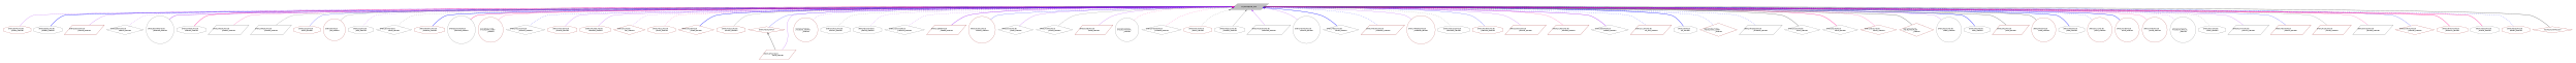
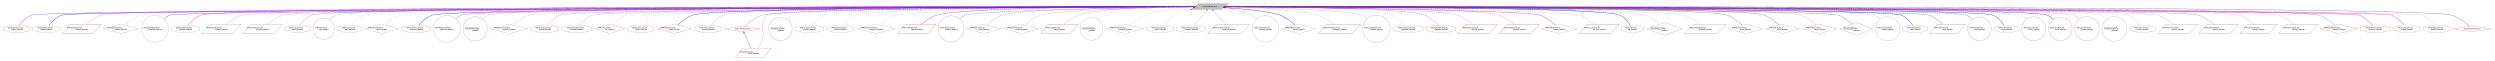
  digraph {
    fontname="Comic Neue"
    node [color=brown fillcolor=white fontname="Comic Neue" fontsize=10 shape=octagon style=filled]
    edge [color=purple dir=back fontname="Comic Neue" fontsize=10 labelfontname=Helvetica labelfontsize=10 style=solid]
    n1 [color=gray40 fillcolor=grey75 fontcolor=black height=0.2 label="sys/include/saul_reg.h" shape=parallelogram width=0.4]
    n2 [height=0.2 label="drivers/ad7746/include\l/ad7746_params.h" width=0.4]
    n3 [color=gray40 height=0.2 label="drivers/adcxx1c/include\l/adcxx1c_params.h" width=0.4]
    n4 [height=0.2 label="drivers/ads101x/include\l/ads101x_params.h" shape=parallelogram width=0.4]
    n5 [color=gray40 height=0.2 label="drivers/adxl345/include\l/adxl345_params.h" shape=diamond width=0.4]
    n6 [color=gray40 height=0.2 label="drivers/apds99xx/include\l/apds99xx_params.h" shape=circle width=0.4]
    n7 [color=gray40 height=0.2 label="drivers/bme680/include\l/bme680_params.h" width=0.4]
    n8 [color=gray40 height=0.2 label="drivers/bmp180/include\l/bmp180_params.h" shape=parallelogram width=0.4]
    n9 [color=gray40 height=0.2 label="drivers/bmx280/include\l/bmx280_params.h" shape=parallelogram width=0.4]
    n10 [height=0.2 label="drivers/ccs811/include\l/ccs811_params.h" width=0.4]
    n11 [height=0.2 label="drivers/dht/include\l/dht_params.h" shape=circle width=0.4]
    n12 [color=gray40 height=0.2 label="drivers/ds18/include\l/ds18_params.h" width=0.4]
    n13 [color=gray40 height=0.2 label="drivers/ds75lx/include\l/ds75lx_params.h" shape=diamond width=0.4]
    n14 [height=0.2 label="drivers/fxos8700/include\l/fxos8700_params.h" width=0.4]
    n15 [color=gray40 height=0.2 label="drivers/gp2y10xx/include\l/gp2y10xx_params.h" shape=circle width=0.4]
    n16 [height=0.2 label="drivers/grove_ledbar\l/include/grove_ledbar\l_params.h" shape=circle width=0.4]
    n17 [color=gray40 height=0.2 label="drivers/hdc1000/include\l/hdc1000_params.h" shape=diamond width=0.4]
    n18 [height=0.2 label="drivers/hm330x/include\l/hm330x_params.h" width=0.4]
    n19 [height=0.2 label="drivers/hmc5883l/include\l/hmc5883l_params.h" width=0.4]
    n20 [height=0.2 label="drivers/hsc/include\l/hsc_params.h" shape=diamond width=0.4]
    n21 [height=0.2 label="drivers/hts221/include\l/hts221_params.h" width=0.4]
    n22 [height=0.2 label="drivers/ina2xx/include\l/ina2xx_params.h" shape=diamond width=0.4]
    n23 [height=0.2 label="drivers/ina3221/include\l/ina3221_params.h" width=0.4]
    n24 [height=0.2 label="drivers/include/servo.h" shape=diamond width=0.4]
    n25 [height=0.2 label="drivers/servo/include\l/servo_params.h" shape=parallelogram width=0.4]
    n26 [height=0.2 label="drivers/io1_xplained\l/include/io1_xplained\l_params.h" shape=circle width=0.4]
    n27 [color=gray40 height=0.2 label="drivers/isl29020/include\l/isl29020_params.h" width=0.4]
    n28 [color=gray40 height=0.2 label="drivers/itg320x/include\l/itg320x_params.h" width=0.4]
    n29 [color=gray40 height=0.2 label="drivers/l3g4200d/include\l/l3g4200d_params.h" shape=diamond width=0.4]
    n30 [height=0.2 label="drivers/l3gxxxx/include\l/l3gxxxx_params.h" shape=parallelogram width=0.4]
    n31 [height=0.2 label="drivers/lis2dh12/include\l/lis2dh12_params.h" shape=circle width=0.4]
    n32 [color=gray40 height=0.2 label="drivers/lis3dh/include\l/lis3dh_params.h" shape=diamond width=0.4]
    n33 [color=gray40 height=0.2 label="drivers/lis3mdl/include\l/lis3mdl_params.h" shape=diamond width=0.4]
    n34 [height=0.2 label="drivers/lpsxxx/include\l/lpsxxx_params.h" shape=parallelogram width=0.4]
    n35 [color=gray40 height=0.2 label="drivers/lsm303dlhc\l/include/lsm303dlhc\l_params.h" shape=circle width=0.4]
    n36 [color=gray40 height=0.2 label="drivers/lsm6dsxx/include\l/lsm6dsxx_params.h" shape=diamond width=0.4]
    n37 [height=0.2 label="drivers/ltc4150/include\l/ltc4150_params.h" width=0.4]
    n38 [color=gray40 height=0.2 label="drivers/mag3110/include\l/mag3110_params.h" width=0.4]
    n39 [color=gray40 height=0.2 label="drivers/max31855/include\l/max31855_params.h" shape=parallelogram width=0.4]
    n40 [color=gray40 height=0.2 label="drivers/mcp47xx/include\l/mcp47xx_params.h" shape=circle width=0.4]
    n41 [color=gray40 height=0.2 label="drivers/mhz19/include\l/mhz19_params.h" shape=diamond width=0.4]
    n42 [height=0.2 label="drivers/mma7660/include\l/mma7660_params.h" shape=parallelogram width=0.4]
    n43 [height=0.2 label="drivers/mma8x5x/include\l/mma8x5x_params.h" shape=circle width=0.4]
    n44 [color=gray40 height=0.2 label="drivers/mpl3115a2/include\l/mpl3115a2_params.h" width=0.4]
    n45 [height=0.2 label="drivers/mpu9x50/include\l/mpu9x50_params.h" width=0.4]
    n46 [height=0.2 label="drivers/opt3001/include\l/opt3001_params.h" shape=parallelogram width=0.4]
    n47 [height=0.2 label="drivers/pca9685/include\l/pca9685_params.h" shape=parallelogram width=0.4]
    n48 [color=gray40 height=0.2 label="drivers/pcf857x/include\l/pcf857x_params.h" shape=diamond width=0.4]
    n49 [height=0.2 label="drivers/ph_oem/include\l/ph_oem_params.h" shape=parallelogram width=0.4]
    n50 [color=gray40 height=0.2 label="drivers/pir/include\l/pir_params.h" width=0.4]
    n51 [height=0.2 label="drivers/pulse_counter\l/include/pulse_counter\l_params.h" shape=diamond width=0.4]
    n52 [color=gray40 height=0.2 label="drivers/qmc5883l/include\l/qmc5883l_params.h" shape=parallelogram width=0.4]
    n53 [color=gray40 height=0.2 label="drivers/scd30/include\l/scd30_params.h" shape=diamond width=0.4]
    n54 [color=gray40 height=0.2 label="drivers/sdp3x/include\l/sdp3x_params.h" shape=diamond width=0.4]
    n55 [height=0.2 label="drivers/sds011/include\l/sds011_params.h" shape=diamond width=0.4]
    n56 [height=0.2 label="drivers/seesaw_soil\l/include/seesaw_soil\l_params.h" shape=diamond width=0.4]
    n57 [color=gray40 height=0.2 label="drivers/sgp30/include\l/sgp30_params.h" shape=circle width=0.4]
    n58 [color=gray40 height=0.2 label="drivers/sht1x/include\l/sht1x_params.h" width=0.4]
    n59 [height=0.2 label="drivers/sht2x/include\l/sht2x_params.h" shape=parallelogram width=0.4]
    n60 [height=0.2 label="drivers/sht3x/include\l/sht3x_params.h" shape=circle width=0.4]
    n61 [color=gray40 height=0.2 label="drivers/shtcx/include\l/shtcx_params.h" width=0.4]
    n62 [height=0.2 label="drivers/si1133/include\l/si1133_params.h" shape=circle width=0.4]
    n63 [height=0.2 label="drivers/si114x/include\l/si114x_params.h" shape=circle width=0.4]
    n64 [height=0.2 label="drivers/si70xx/include\l/si70xx_params.h" shape=circle width=0.4]
    n65 [color=gray40 height=0.2 label="drivers/sm_pwm_01c\l/include/sm_pwm_01c\l_params.h" shape=circle width=0.4]
    n66 [color=gray40 height=0.2 label="drivers/sps30/include\l/sps30_params.h" width=0.4]
    n67 [color=gray40 height=0.2 label="drivers/tcs37727/include\l/tcs37727_params.h" shape=parallelogram width=0.4]
    n68 [height=0.2 label="drivers/tmp00x/include\l/tmp00x_params.h" shape=parallelogram width=0.4]
    n69 [height=0.2 label="drivers/tsl2561/include\l/tsl2561_params.h" shape=parallelogram width=0.4]
    n70 [color=gray40 height=0.2 label="drivers/tsl4531x/include\l/tsl4531x_params.h" shape=parallelogram width=0.4]
    n71 [height=0.2 label="drivers/vcnl40x0/include\l/vcnl40x0_params.h" shape=diamond width=0.4]
    n72 [height=0.2 label="drivers/veml6070/include\l/veml6070_params.h" width=0.4]
    n73 [color=gray40 height=0.2 label="drivers/vl6180x/include\l/vl6180x_params.h" width=0.4]
    n74 [height=0.2 label="drivers/ws281x/include\l/ws281x_params.h" width=0.4]
    n75 [height=0.2 label="sys/include/senml/saul.h" shape=diamond width=0.4]
-   n1 -> n2
+   n1 -> n2 [style=bold]
    n1 -> n3 [color=blue style=bold]
    n1 -> n4
    n1 -> n5 [style=dashed]
    n1 -> n6 [style=bold]
    n1 -> n7 [color=deeppink style=bold]
    n1 -> n8 [color=deeppink]
    n1 -> n9 [color=gray40]
    n1 -> n10 [color=blue]
    n1 -> n11 [color=gray40]
    n1 -> n12 [style=dashed]
    n1 -> n13 [color=gray40 style=dashed]
    n1 -> n14 [color=blue style=bold]
    n1 -> n15 [color=deeppink style=bold]
    n1 -> n16 [color=deeppink]
    n1 -> n17 [color=blue style=dashed]
    n1 -> n18
    n1 -> n19
    n1 -> n20 [style=dashed]
    n1 -> n21 [color=deeppink style=dashed]
    n1 -> n22 [color=blue style=bold]
    n1 -> n23 [color=gray40]
    n1 -> n24 [color=blue]
    n1 -> n25
    n1 -> n26 [style=dashed]
    n1 -> n27 [color=gray40 style=dashed]
    n1 -> n28 [style=dashed]
    n1 -> n29 [style=dashed]
    n1 -> n30 [style=bold]
    n1 -> n31 [color=blue]
    n1 -> n32
    n1 -> n33 [color=gray40]
    n1 -> n34
    n1 -> n35 [color=deeppink style=dashed]
    n1 -> n36 [color=deeppink style=dashed]
    n1 -> n37 [color=gray40 style=dashed]
    n1 -> n38 [color=gray40]
    n1 -> n39
    n1 -> n40
    n1 -> n41 [color=blue style=bold]
    n1 -> n42 [color=blue style=dashed]
    n1 -> n43
    n1 -> n44 [color=gray40 style=dashed]
    n1 -> n45 [color=blue]
    n1 -> n46
    n1 -> n47 [color=deeppink]
    n1 -> n48 [style=bold]
    n1 -> n49 [color=blue style=dashed]
    n1 -> n50 [color=blue style=bold]
    n1 -> n51 [color=blue style=dashed]
    n1 -> n52 [color=blue style=dashed]
    n1 -> n53 [color=gray40 style=bold]
    n1 -> n54 [color=deeppink style=bold]
    n1 -> n55 [color=deeppink]
    n1 -> n56 [color=gray40 style=bold]
    n1 -> n57
    n1 -> n58 [color=blue style=bold]
    n1 -> n59 [color=gray40 style=bold]
    n1 -> n60 [color=gray40 style=bold]
    n1 -> n61 [color=blue style=bold]
    n1 -> n62 [color=blue style=dashed]
    n1 -> n63 [color=blue style=bold]
    n1 -> n64 [color=deeppink]
    n1 -> n65 [style=dashed]
    n1 -> n66 [color=gray40 style=dashed]
    n1 -> n67
    n1 -> n68 [color=blue]
    n1 -> n69 [color=gray40]
    n1 -> n70 [color=deeppink]
    n1 -> n71 [color=blue]
    n1 -> n72 [color=deeppink style=bold]
    n1 -> n73 [color=deeppink style=bold]
    n1 -> n74 [color=blue style=dashed]
    n1 -> n75 [color=gray40 style=bold]
    n24 -> n25 [color=gray40 style=bold]
  }
